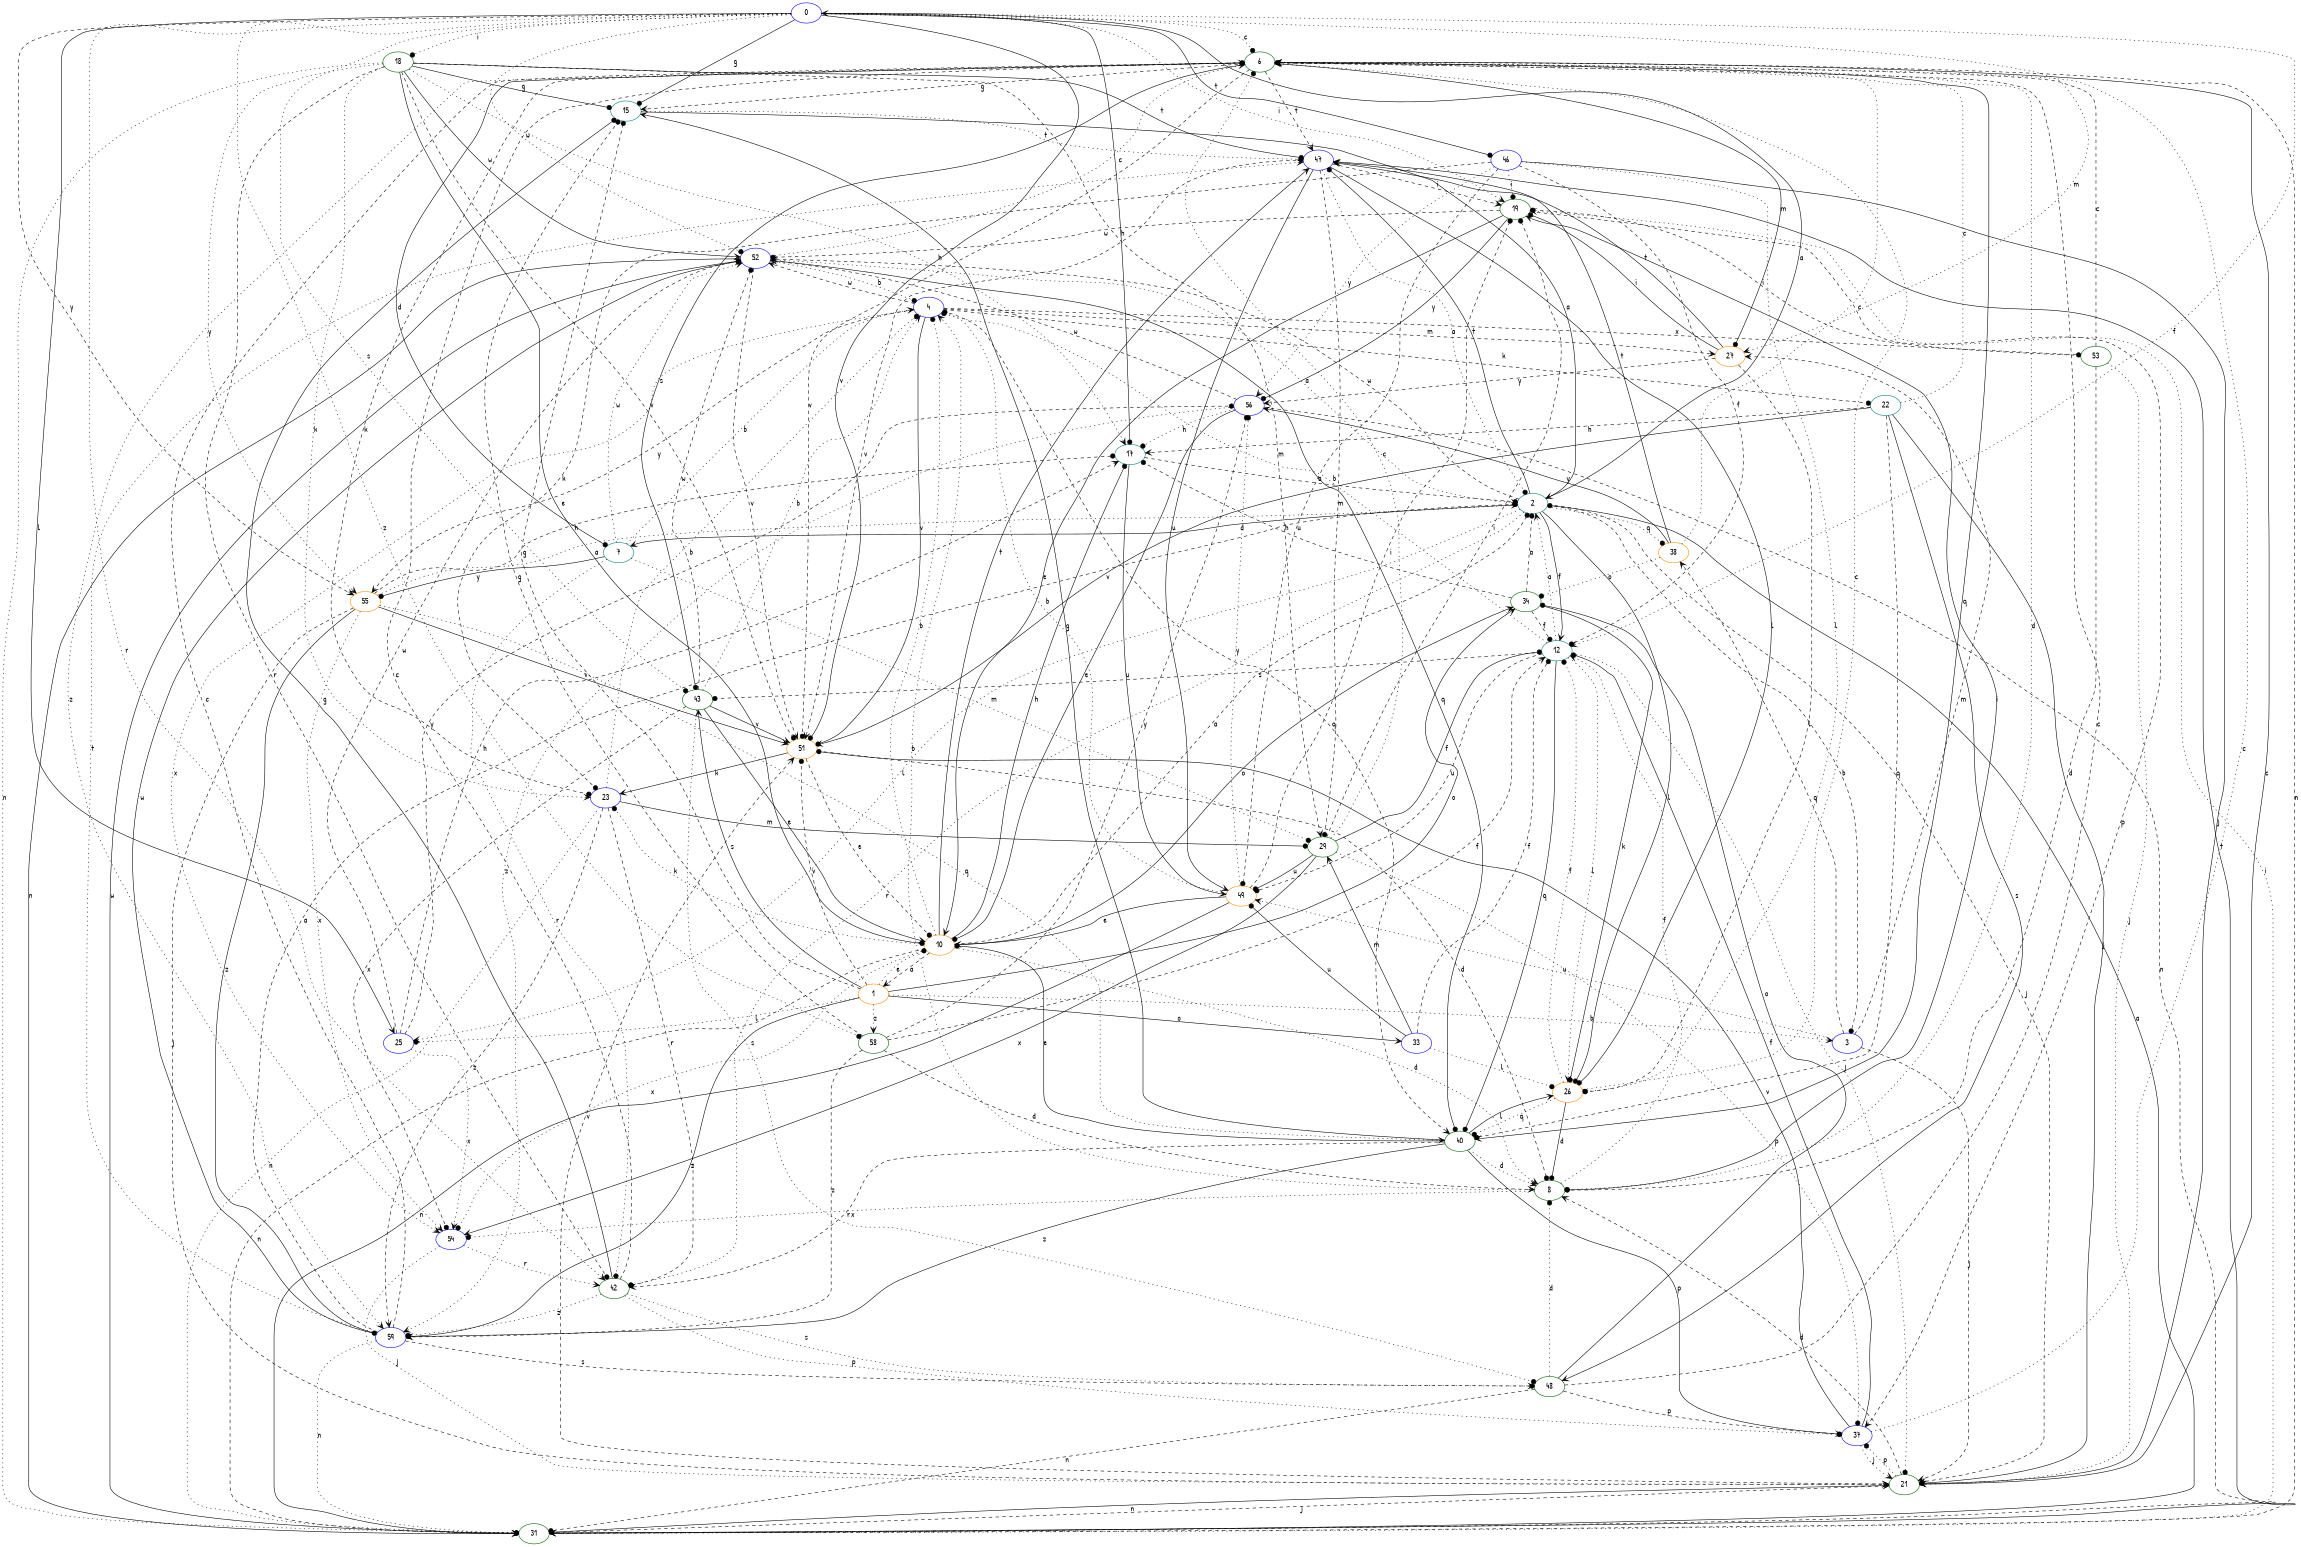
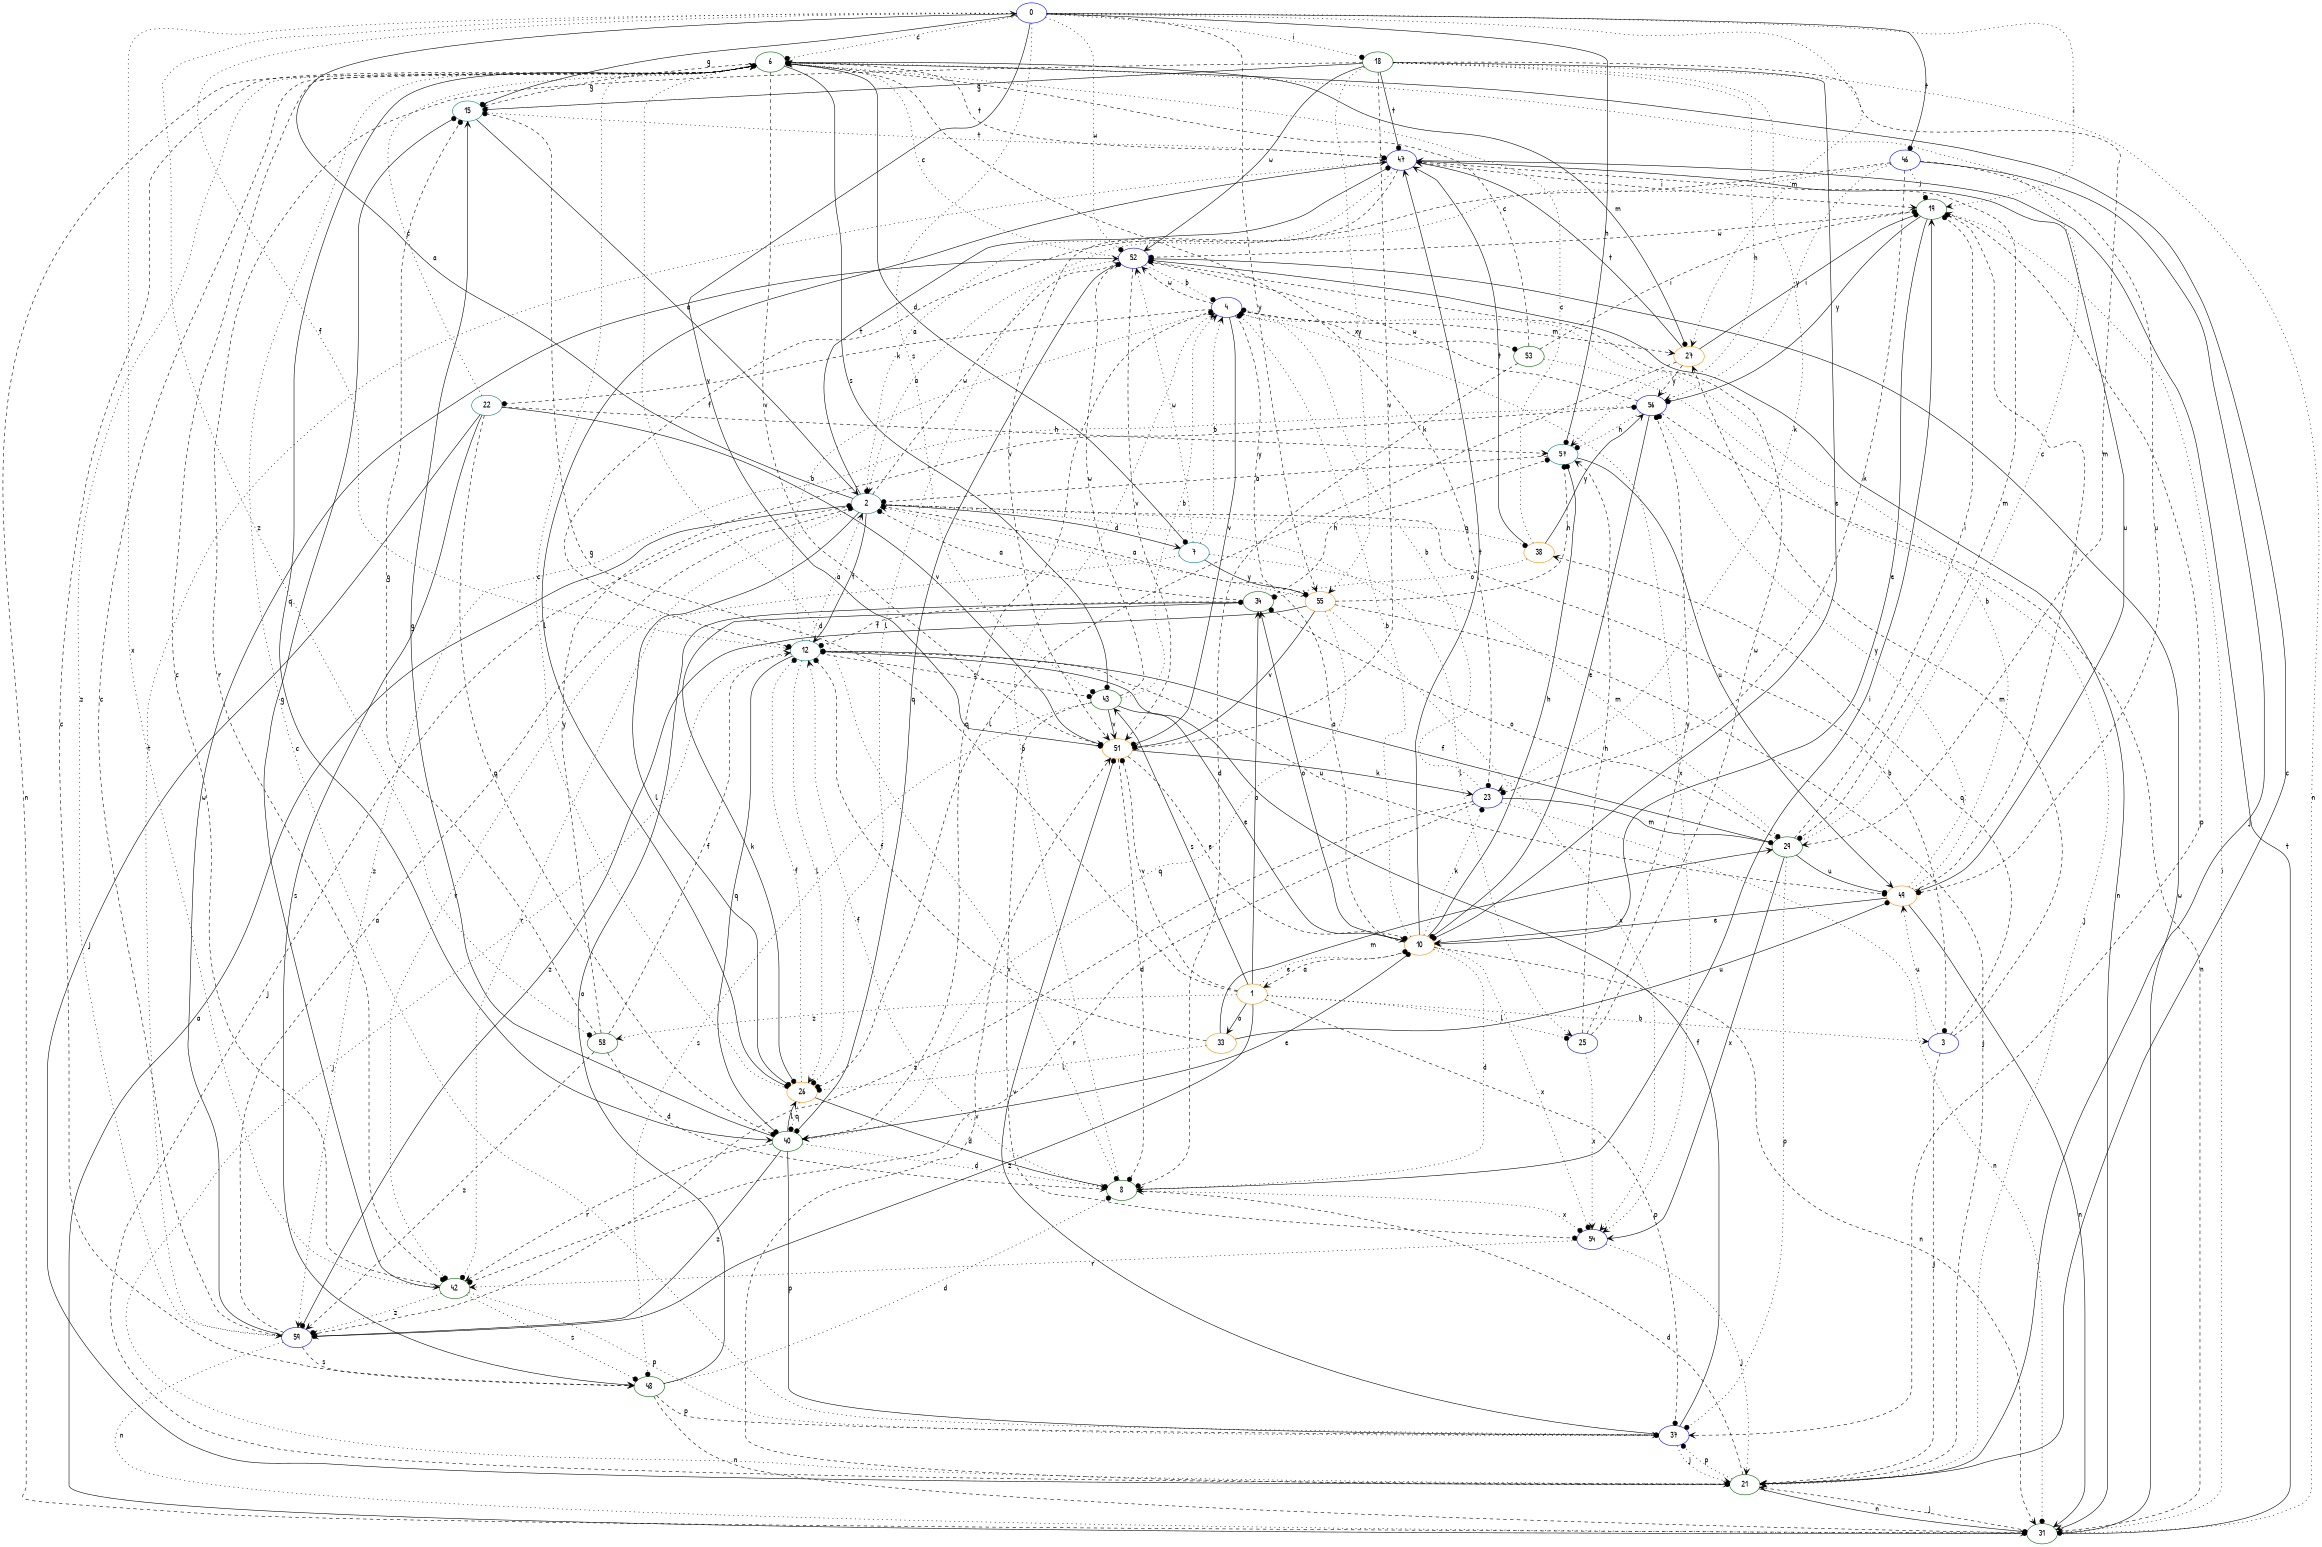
  strict digraph {
    fontname="Patrick Hand"
    node [color=darkgreen fontname="Patrick Hand"]
    edge [arrowhead=dot fontname="Patrick Hand" style=dotted]
    0 [color=blue]
    6
    12 [color=teal]
    15 [color=teal]
-   17 [color=teal]
+   17 [color=teal label=57]
    18
    19
    25 [color=blue]
    27 [color=darkorange]
    42
    43
    46 [color=blue]
    51 [color=darkorange]
    52 [color=blue]
    55 [color=darkorange]
    58
    59 [color=blue]
    7 [color=teal]
    47 [color=blue]
    40
    8
    23 [color=blue]
    31
    2 [color=teal]
    21
    26 [color=darkorange]
    49 [color=darkorange]
    4 [color=blue]
    10 [color=darkorange]
    29
    37 [color=blue]
    56 [color=blue]
    54 [color=blue]
    n34 [label=48]
    1 [color=darkorange]
    3 [color=blue]
-   33 [color=blue]
+   33 [color=darkorange]
    34
    38 [color=darkorange]
    22 [color=teal]
    53
    0 -> 6 [label=c]
    0 -> 12 [arrowhead=vee label=f]
    0 -> 15 [label=g style=solid]
    0 -> 17 [label=h style=solid]
    0 -> 18 [label=i]
    0 -> 19 [arrowhead=vee label=i]
-   0 -> 25 [arrowhead=vee label=l style=solid]
    0 -> 27 [arrowhead=vee label=m]
-   0 -> 42 [arrowhead=vee label=r]
+   0 -> 42 [arrowhead=vee label=x]
    0 -> 43 [label=s]
    0 -> 46 [label=t style=solid]
    0 -> 51 [label=v style=solid]
    0 -> 52 [label=w]
    0 -> 55 [arrowhead=vee label=y style=dashed]
    0 -> 58 [label=z]
    6 -> 15 [arrowhead=vee label=g style=dashed]
    6 -> 27 [label=m style=solid]
    6 -> 43 [label=s style=solid]
    6 -> 51 [label=v style=dashed]
    6 -> 59 [arrowhead=vee label=z]
    6 -> 7 [label=d style=solid]
    6 -> 47 [arrowhead=vee label=t style=dashed]
    6 -> 40 [arrowhead=vee label=q style=solid]
    6 -> 8 [label=d]
    6 -> 23 [label=k style=dashed]
    6 -> 31 [arrowhead=vee label=n style=dashed]
    12 -> 43 [label=s style=dashed]
    12 -> 40 [label=q style=solid]
    12 -> 2 [arrowhead=vee label=a]
    12 -> 21 [label=j]
    12 -> 26 [arrowhead=vee label=l]
    12 -> 49 [label=u style=dashed]
    12 -> 4 [label=b]
    15 -> 47 [label=t]
    15 -> 2 [arrowhead=vee label=a style=solid]
    17 -> 2 [label=a style=dashed]
    17 -> 49 [arrowhead=vee label=u style=solid]
    18 -> 15 [label=g style=solid]
    18 -> 17 [arrowhead=vee label=h]
    18 -> 42 [label=r style=dashed]
    18 -> 51 [label=v style=dashed]
    18 -> 52 [arrowhead=vee label=w style=solid]
    18 -> 55 [arrowhead=vee label=y]
    18 -> 47 [label=t style=solid]
    18 -> 23 [arrowhead=vee label=k]
    18 -> 31 [label=n]
    18 -> 10 [label=e style=solid]
    18 -> 29 [arrowhead=vee label=m style=dashed]
    19 -> 52 [label=w style=dashed]
    19 -> 10 [arrowhead=vee label=e style=solid]
    19 -> 37 [arrowhead=vee label=p style=dashed]
    19 -> 56 [label=y style=solid]
    25 -> 17 [arrowhead=vee label=h style=dashed]
    25 -> 52 [label=w style=dashed]
    25 -> 56 [label=y style=dashed]
    25 -> 54 [arrowhead=vee label=x]
    27 -> 19 [label=i style=solid]
    27 -> 47 [arrowhead=vee label=t style=solid]
    27 -> 26 [label=l style=dashed]
    27 -> 56 [arrowhead=vee label=y style=dashed]
    42 -> 6 [label=c style=dashed]
    42 -> 15 [label=g style=solid]
    42 -> 59 [label=z]
    42 -> 37 [label=p]
    42 -> n34 [label=s]
    43 -> 51 [arrowhead=vee label=v style=solid]
    43 -> 52 [label=w style=dashed]
    43 -> 4 [arrowhead=vee label=b]
    43 -> 10 [arrowhead=vee label=e style=solid]
    43 -> 54 [label=x style=dashed]
    43 -> n34 [label=s]
    46 -> 12 [label=f style=dashed]
    46 -> 19 [label=i]
    46 -> 23 [label=k style=dashed]
    46 -> 21 [arrowhead=vee label=j style=solid]
    46 -> 26 [label=l]
    46 -> 49 [label=u style=dashed]
    46 -> 56 [arrowhead=vee label=y]
    51 -> 8 [label=d style=dashed]
    51 -> 23 [arrowhead=vee label=k style=solid]
    51 -> 10 [label=e style=dashed]
    52 -> 6 [arrowhead=vee label=c]
    52 -> 51 [arrowhead=vee label=v style=dashed]
    52 -> 40 [label=q style=solid]
    52 -> 31 [arrowhead=vee label=n style=solid]
    52 -> 2 [arrowhead=vee label=a]
    52 -> 4 [label=b]
    55 -> 17 [label=h style=dashed]
    55 -> 51 [arrowhead=vee label=v style=solid]
    55 -> 59 [label=z style=solid]
    55 -> 40 [arrowhead=vee label=q]
    55 -> 2 [arrowhead=vee label=a]
    55 -> 21 [arrowhead=vee label=j style=dashed]
    55 -> 54 [arrowhead=vee label=x]
    58 -> 12 [arrowhead=vee label=f style=dashed]
    58 -> 15 [label=g style=dashed]
    58 -> 59 [arrowhead=vee label=z style=dashed]
    58 -> 8 [arrowhead=vee label=d style=dashed]
    58 -> 56 [label=y style=dashed]
    59 -> 6 [arrowhead=vee label=c style=dashed]
    59 -> 52 [arrowhead=vee label=w style=solid]
    59 -> 47 [arrowhead=vee label=t]
    59 -> 31 [label=n]
    59 -> 2 [label=a style=dashed]
    59 -> n34 [arrowhead=vee label=s style=dashed]
    7 -> 42 [label=r]
    7 -> 52 [arrowhead=vee label=w]
    7 -> 55 [label=y style=solid]
    7 -> 4 [arrowhead=vee label=b]
    7 -> 29 [label=m]
    47 -> 19 [arrowhead=vee label=i style=dashed]
    47 -> 51 [arrowhead=vee label=v style=dashed]
    47 -> 2 [label=a]
    47 -> 26 [label=l style=solid]
    47 -> 49 [arrowhead=vee label=u style=solid]
    47 -> 29 [label=m style=dashed]
    40 -> 15 [arrowhead=vee label=g style=solid]
    40 -> 42 [arrowhead=vee label=r style=dashed]
    40 -> 59 [arrowhead=vee label=z style=solid]
    40 -> 8 [arrowhead=vee label=d]
    40 -> 26 [arrowhead=vee label=l style=solid]
    40 -> 10 [label=e style=solid]
    40 -> 37 [label=p style=solid]
    8 -> 12 [arrowhead=vee label=f]
    8 -> 19 [arrowhead=vee label=i style=solid]
    8 -> 4 [arrowhead=vee label=b]
    8 -> 54 [label=x]
    23 -> 42 [label=r style=dashed]
    23 -> 59 [arrowhead=vee label=z style=dashed]
    23 -> 31 [label=n]
    23 -> 4 [label=b]
    23 -> 29 [label=m style=solid]
    31 -> 19 [arrowhead=vee label=i]
    31 -> 52 [label=w style=solid]
    31 -> 47 [arrowhead=vee label=t style=solid]
    31 -> 2 [label=a style=solid]
    31 -> 21 [arrowhead=vee label=j style=dashed]
    2 -> 0 [arrowhead=vee label=a style=solid]
    2 -> 12 [arrowhead=vee label=f style=solid]
    2 -> 25 [arrowhead=vee label=l]
    2 -> 42 [label=r]
    2 -> 52 [arrowhead=vee label=w style=dashed]
    2 -> 7 [arrowhead=vee label=d style=solid]
    2 -> 47 [label=t style=solid]
    2 -> 21 [arrowhead=vee label=j style=dashed]
    2 -> 26 [label=l style=solid]
    2 -> 3 [label=b style=dashed]
    2 -> 38 [label=q]
    21 -> 6 [arrowhead=vee label=c style=solid]
    21 -> 51 [arrowhead=vee label=v style=dashed]
    21 -> 8 [arrowhead=vee label=d style=dashed]
    21 -> 31 [label=n style=solid]
    21 -> 37 [label=p]
    26 -> 6 [arrowhead=vee label=c]
    26 -> 12 [label=f]
    26 -> 40 [label=q]
    26 -> 8 [label=d style=solid]
    49 -> 19 [label=i style=dashed]
    49 -> 31 [arrowhead=vee label=n style=solid]
    49 -> 4 [label=b]
    49 -> 10 [arrowhead=vee label=e style=solid]
    49 -> 56 [label=y]
    4 -> 27 [arrowhead=vee label=m style=dashed]
    4 -> 51 [label=v style=solid]
    4 -> 52 [arrowhead=vee label=w style=dashed]
    4 -> 55 [arrowhead=vee label=y style=dashed]
    4 -> 40 [arrowhead=vee label=q style=dashed]
    4 -> 54 [arrowhead=vee label=x]
    4 -> 22 [label=k style=dashed]
    4 -> 53 [label=x style=dashed]
    10 -> 17 [label=h style=solid]
    10 -> 47 [arrowhead=vee label=t style=solid]
    10 -> 8 [arrowhead=vee label=d]
    10 -> 23 [label=k]
    10 -> 31 [arrowhead=vee label=n style=dashed]
    10 -> 2 [label=a style=dashed]
    10 -> 4 [label=b]
    10 -> 54 [label=x]
    10 -> 1 [arrowhead=vee label=a style=dashed]
    10 -> 34 [arrowhead=vee label=o style=solid]
    29 -> 6 [label=c]
    29 -> 12 [label=f style=solid]
    29 -> 19 [label=i style=dashed]
    29 -> 49 [label=u style=solid]
    29 -> 37 [label=p]
    29 -> 54 [arrowhead=vee label=x style=solid]
+   29 -> 34 [label=o style=dashed]
    37 -> 6 [arrowhead=vee label=c]
    37 -> 12 [label=f style=solid]
    37 -> 51 [label=v style=solid]
    37 -> 21 [arrowhead=vee label=j]
    56 -> 17 [label=h]
    56 -> 52 [arrowhead=vee label=w style=dashed]
    56 -> 59 [arrowhead=vee label=z]
    56 -> 31 [arrowhead=vee label=n style=dashed]
    56 -> 10 [label=e style=solid]
    54 -> 42 [arrowhead=vee label=r]
    54 -> 21 [arrowhead=vee label=j]
    n34 -> 6 [arrowhead=vee label=c style=dashed]
    n34 -> 8 [label=d]
    n34 -> 31 [label=n style=dashed]
    n34 -> 37 [arrowhead=vee label=p style=dashed]
    n34 -> 34 [label=o style=solid]
    1 -> 15 [label=g style=dashed]
    1 -> 25 [label=l]
    1 -> 43 [arrowhead=vee label=s style=solid]
    1 -> 51 [label=v style=dashed]
    1 -> 58 [arrowhead=vee label=z]
    1 -> 59 [label=z style=solid]
    1 -> 10 [label=e]
+   1 -> 37 [label=p style=dashed]
    1 -> 3 [arrowhead=vee label=b]
    1 -> 33 [arrowhead=vee label=o style=solid]
    1 -> 34 [arrowhead=vee label=o style=solid]
    3 -> 27 [arrowhead=vee label=m style=dashed]
    3 -> 21 [arrowhead=vee label=j style=dashed]
    3 -> 49 [arrowhead=vee label=u]
    3 -> 38 [arrowhead=vee label=q style=dashed]
    33 -> 12 [label=f style=dashed]
    33 -> 26 [label=l]
    33 -> 49 [label=u style=solid]
    33 -> 29 [arrowhead=vee label=m style=solid]
    34 -> 12 [label=f style=dashed]
    34 -> 17 [label=h style=dashed]
    34 -> 2 [label=a style=dashed]
    34 -> 26 [label=k style=solid]
    38 -> 6 [label=c]
    38 -> 47 [arrowhead=vee label=t style=solid]
    38 -> 56 [arrowhead=vee label=y style=solid]
    38 -> 34 [label=o]
    22 -> 6 [arrowhead=vee label=c]
    22 -> 17 [arrowhead=vee label=h style=dashed]
    22 -> 51 [arrowhead=vee label=v style=solid]
    22 -> 40 [label=q style=dashed]
    22 -> 21 [label=j style=solid]
    22 -> n34 [arrowhead=vee label=s style=solid]
    53 -> 6 [arrowhead=vee label=c style=dashed]
    53 -> 19 [label=i style=dashed]
    53 -> 8 [label=d style=dashed]
    53 -> 21 [arrowhead=vee label=j]
  }
